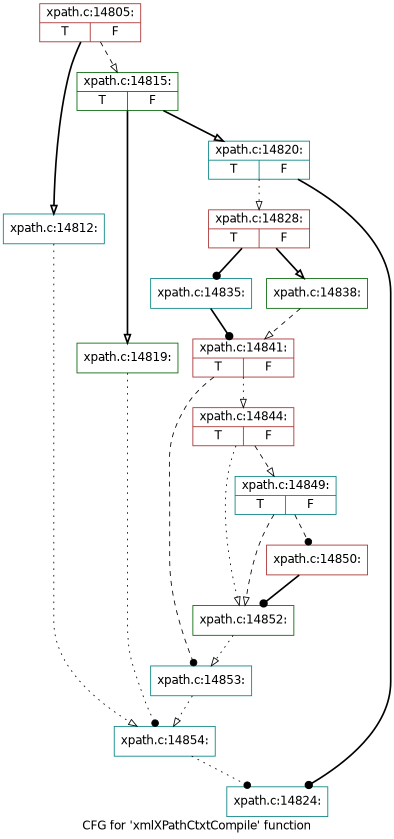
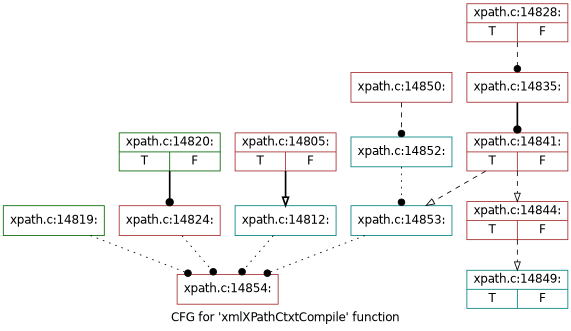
  digraph {
    fontname="DejaVu Sans"
    label="CFG for 'xmlXPathCtxtCompile' function"
    node [color=brown fontname="DejaVu Sans" shape=record]
    edge [arrowhead=onormal fontname="DejaVu Sans" style=dotted]
    n1 [label="{xpath.c:14805:|{<s0>T|<s1>F}}"]
    n2 [color=teal label="{xpath.c:14812:}"]
-   n3 [color=darkgreen label="{xpath.c:14815:|{<s0>T|<s1>F}}"]
-   n4 [color=teal label="{xpath.c:14854:}"]
+   n4 [label="{xpath.c:14854:}"]
    n5 [color=darkgreen label="{xpath.c:14819:}"]
-   n6 [color=teal label="{xpath.c:14820:|{<s0>T|<s1>F}}"]
-   n7 [color=teal label="{xpath.c:14824:}"]
+   n6 [color=darkgreen label="{xpath.c:14820:|{<s0>T|<s1>F}}"]
+   n7 [label="{xpath.c:14824:}"]
    n8 [label="{xpath.c:14828:|{<s0>T|<s1>F}}"]
-   n9 [color=teal label="{xpath.c:14835:}"]
-   n10 [color=darkgreen label="{xpath.c:14838:}"]
+   n9 [label="{xpath.c:14835:}"]
    n11 [label="{xpath.c:14841:|{<s0>T|<s1>F}}"]
    n12 [label="{xpath.c:14844:|{<s0>T|<s1>F}}"]
    n13 [color=teal label="{xpath.c:14853:}"]
    n14 [color=teal label="{xpath.c:14849:|{<s0>T|<s1>F}}"]
-   n15 [color=darkgreen label="{xpath.c:14852:}"]
+   n15 [color=teal label="{xpath.c:14852:}"]
    n16 [label="{xpath.c:14850:}"]
    n1 -> n2 [style=bold]
-   n1 -> n3 [style=dashed]
-   n2 -> n4
-   n3 -> n5 [style=bold]
-   n3 -> n6 [style=bold]
+   n2 -> n4 [arrowhead=dot]
    n5 -> n4 [arrowhead=dot]
    n6 -> n7 [arrowhead=dot style=bold]
-   n6 -> n8
-   n4 -> n7 [arrowhead=dot]
-   n8 -> n9 [arrowhead=dot style=bold]
-   n8 -> n10 [style=bold]
+   n7 -> n4 [arrowhead=dot]
+   n8 -> n9 [arrowhead=dot style=dashed]
    n9 -> n11 [arrowhead=dot style=bold]
-   n10 -> n11 [style=dashed]
-   n11 -> n12
-   n11 -> n13 [arrowhead=dot style=dashed]
+   n11 -> n12 [style=dashed]
+   n11 -> n13 [style=dashed]
    n12 -> n14 [style=dashed]
-   n12 -> n15
-   n13 -> n4
-   n14 -> n15 [style=dashed]
-   n14 -> n16 [arrowhead=dot style=dashed]
-   n15 -> n13
-   n16 -> n15 [arrowhead=dot style=bold]
+   n13 -> n4 [arrowhead=dot]
+   n15 -> n13 [arrowhead=dot]
+   n16 -> n15 [arrowhead=dot style=dashed]
  }
